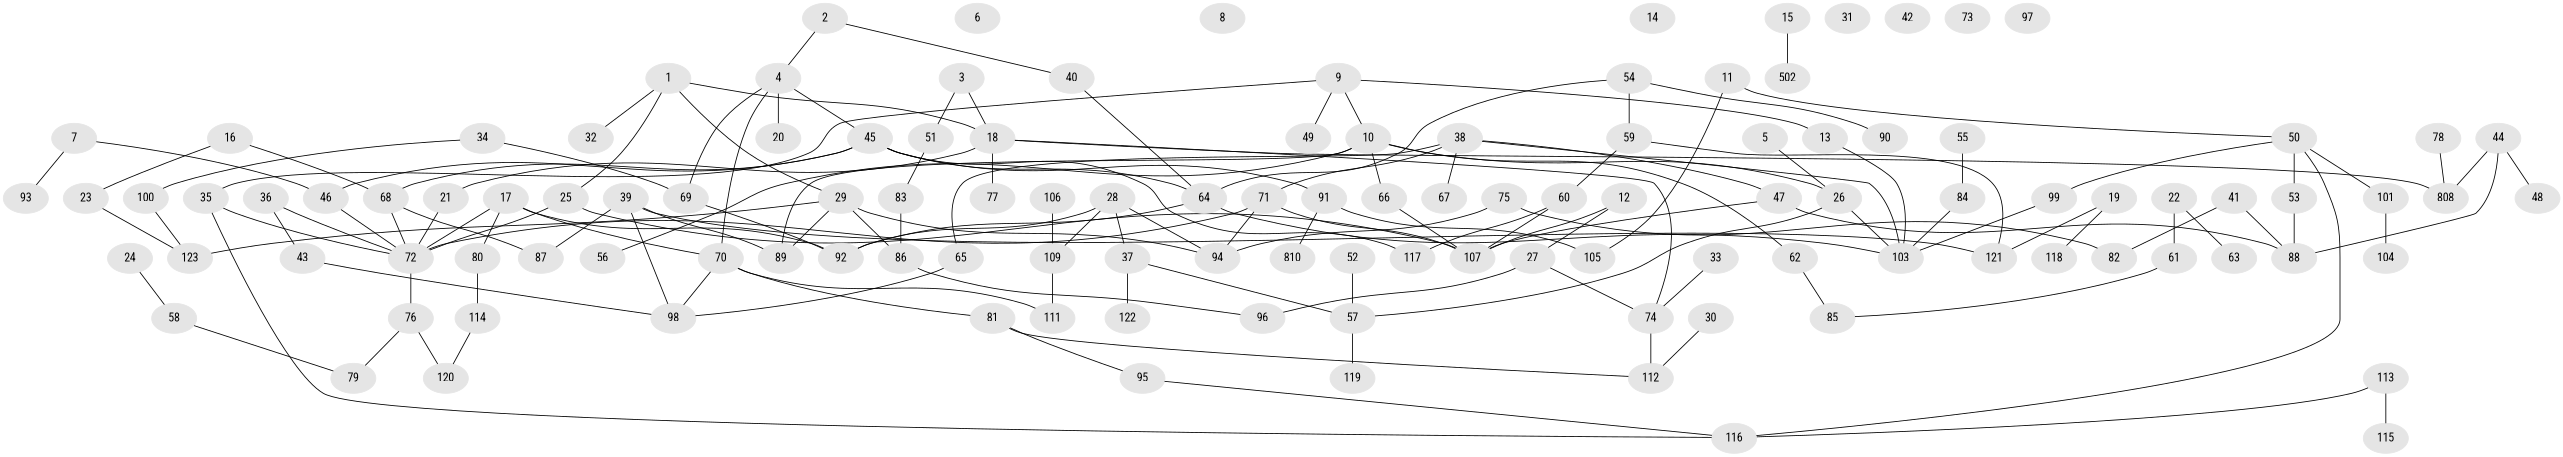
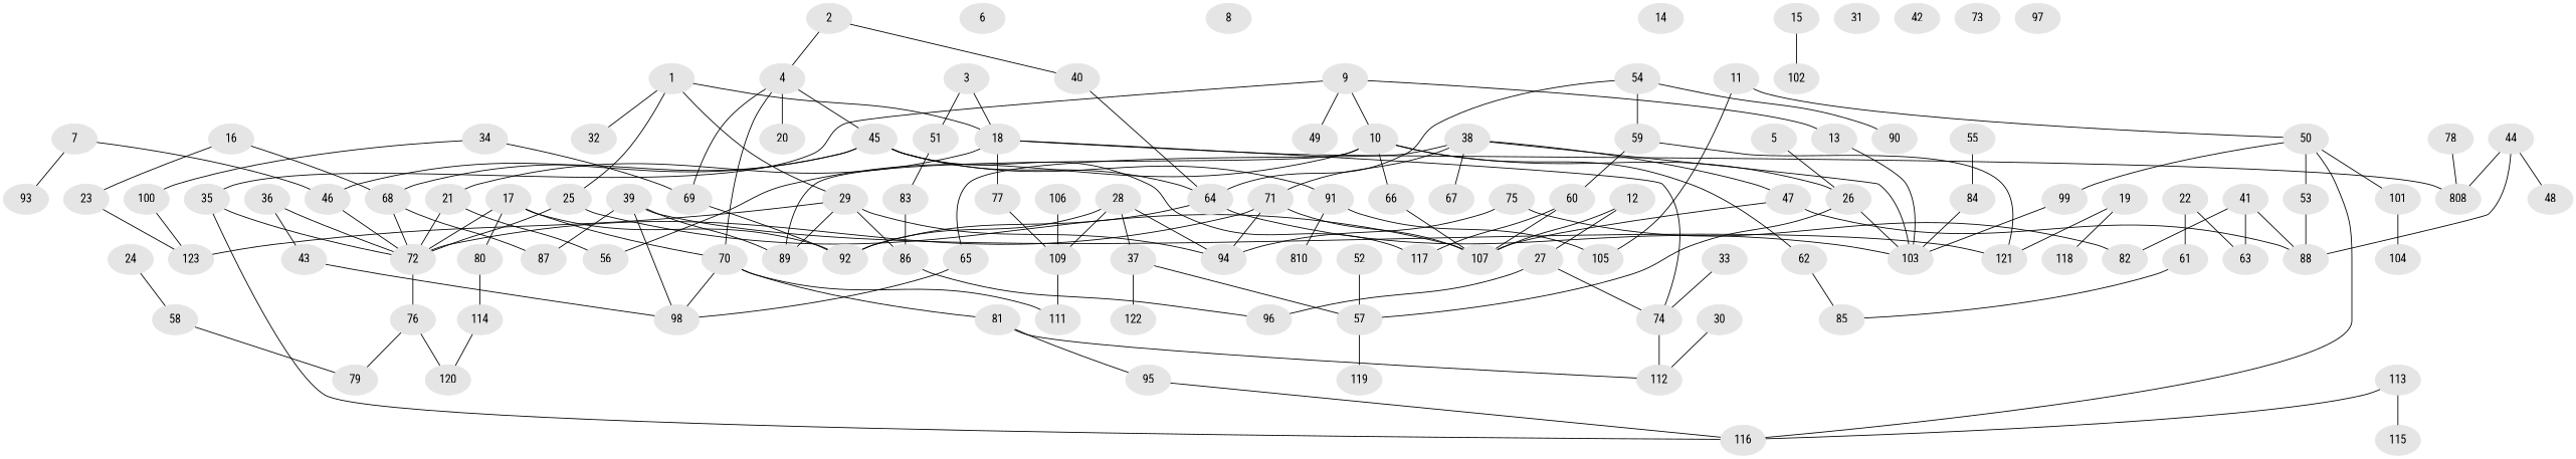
  graph {
    fontname="Roboto Condensed"
    node [color=gray90 fontname="Roboto Condensed" style=filled]
    edge [fontname="Roboto Condensed"]
    1
    18
    25
    29
    32
    21
    74
    77
    n9 [label=808]
    107
    72
    89
    123
    94
    86
    2
    4
    40
    20
    45
    69
    70
    64
    3
    51
    83
    46
    68
    91
    117
    92
    98
    81
    111
    5
    26
    103
    57
    6
    7
    93
    8
    9
    10
    13
    35
    49
    56
    62
    66
    116
    85
    11
    50
    105
    53
    99
    101
    12
    27
    96
    14
    15
-   102 [label=502]
+   102
    16
    23
    87
    17
    80
    76
    114
    112
    109
    19
    118
    121
    22
    61
    63
    24
    58
    79
    119
    28
    37
    122
    30
    31
    33
    34
    100
    36
    43
    38
    47
    65
    67
    71
    88
    39
    41
    82
    42
    44
    48
    n106 [label=810]
    104
    52
    54
    59
    90
    60
    55
    84
    95
    120
    73
    75
    78
    97
    106
    113
    115
    1 -- 18
    1 -- 25
    1 -- 29
    1 -- 32
    18 -- 21
    18 -- 74
    18 -- 77
    18 -- n9
    25 -- 107
    25 -- 72
    29 -- 89
    29 -- 123
    29 -- 94
    29 -- 86
    21 -- 72
+   21 -- 56
    74 -- 112
+   77 -- 109
    72 -- 76
    86 -- 96
    2 -- 4
    2 -- 40
    4 -- 20
    4 -- 45
    4 -- 69
    4 -- 70
    40 -- 64
    45 -- 64
    45 -- 46
    45 -- 68
    45 -- 91
    45 -- 117
    69 -- 92
    70 -- 98
    70 -- 81
    70 -- 111
    64 -- 92
    64 -- 103
    3 -- 18
    3 -- 51
    51 -- 83
    83 -- 86
    46 -- 72
    68 -- 72
    68 -- 87
    91 -- 105
    91 -- n106
    81 -- 112
    81 -- 95
    5 -- 26
    26 -- 103
    26 -- 57
    57 -- 119
    7 -- 46
    7 -- 93
    9 -- 10
    9 -- 13
    9 -- 35
    9 -- 49
    10 -- 89
    10 -- 26
    10 -- 56
    10 -- 62
    10 -- 66
    13 -- 103
    35 -- 72
    35 -- 116
    62 -- 85
    66 -- 107
    11 -- 50
    11 -- 105
    50 -- 116
    50 -- 53
    50 -- 99
    50 -- 101
    53 -- 88
    99 -- 103
    101 -- 104
    12 -- 107
    12 -- 27
    27 -- 74
    27 -- 96
    15 -- 102
    16 -- 68
    16 -- 23
    23 -- 123
    17 -- 72
    17 -- 70
    17 -- 92
    17 -- 80
    80 -- 114
    76 -- 79
    76 -- 120
    114 -- 120
    109 -- 111
    19 -- 118
    19 -- 121
    22 -- 61
    22 -- 63
    61 -- 85
    24 -- 58
    58 -- 79
    28 -- 94
    28 -- 92
    28 -- 109
    28 -- 37
    37 -- 57
    37 -- 122
    30 -- 112
    33 -- 74
    34 -- 69
    34 -- 100
    100 -- 123
    36 -- 72
    36 -- 43
    43 -- 98
    38 -- 103
    38 -- 47
    38 -- 65
    38 -- 67
    38 -- 71
    47 -- 107
    47 -- 88
    65 -- 98
    71 -- 107
    71 -- 72
    71 -- 94
    39 -- 89
    39 -- 98
    39 -- 87
    39 -- 121
+   41 -- 63
    41 -- 88
    41 -- 82
    44 -- n9
    44 -- 88
    44 -- 48
    52 -- 57
    54 -- 64
    54 -- 59
    54 -- 90
    59 -- 121
    59 -- 60
    60 -- 107
    60 -- 117
    55 -- 84
    84 -- 103
    95 -- 116
    75 -- 94
    75 -- 82
    78 -- n9
    106 -- 109
    113 -- 116
    113 -- 115
  }
